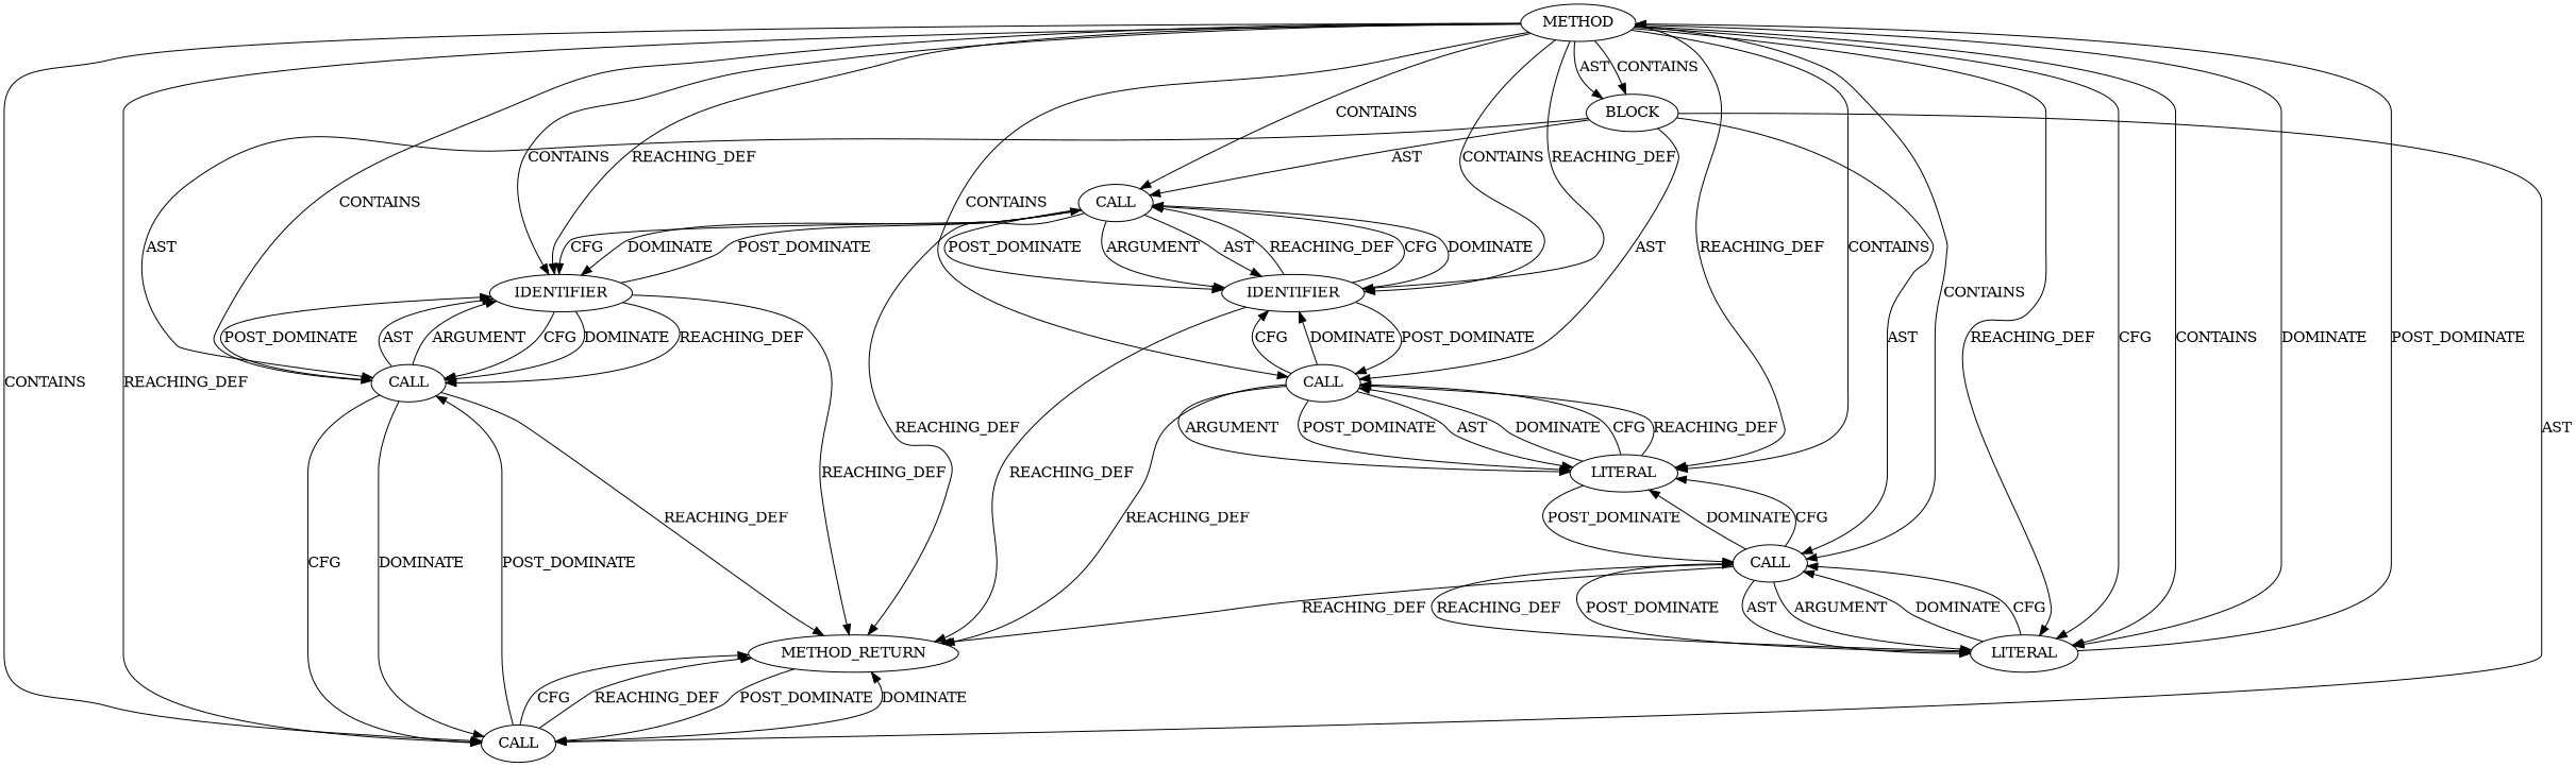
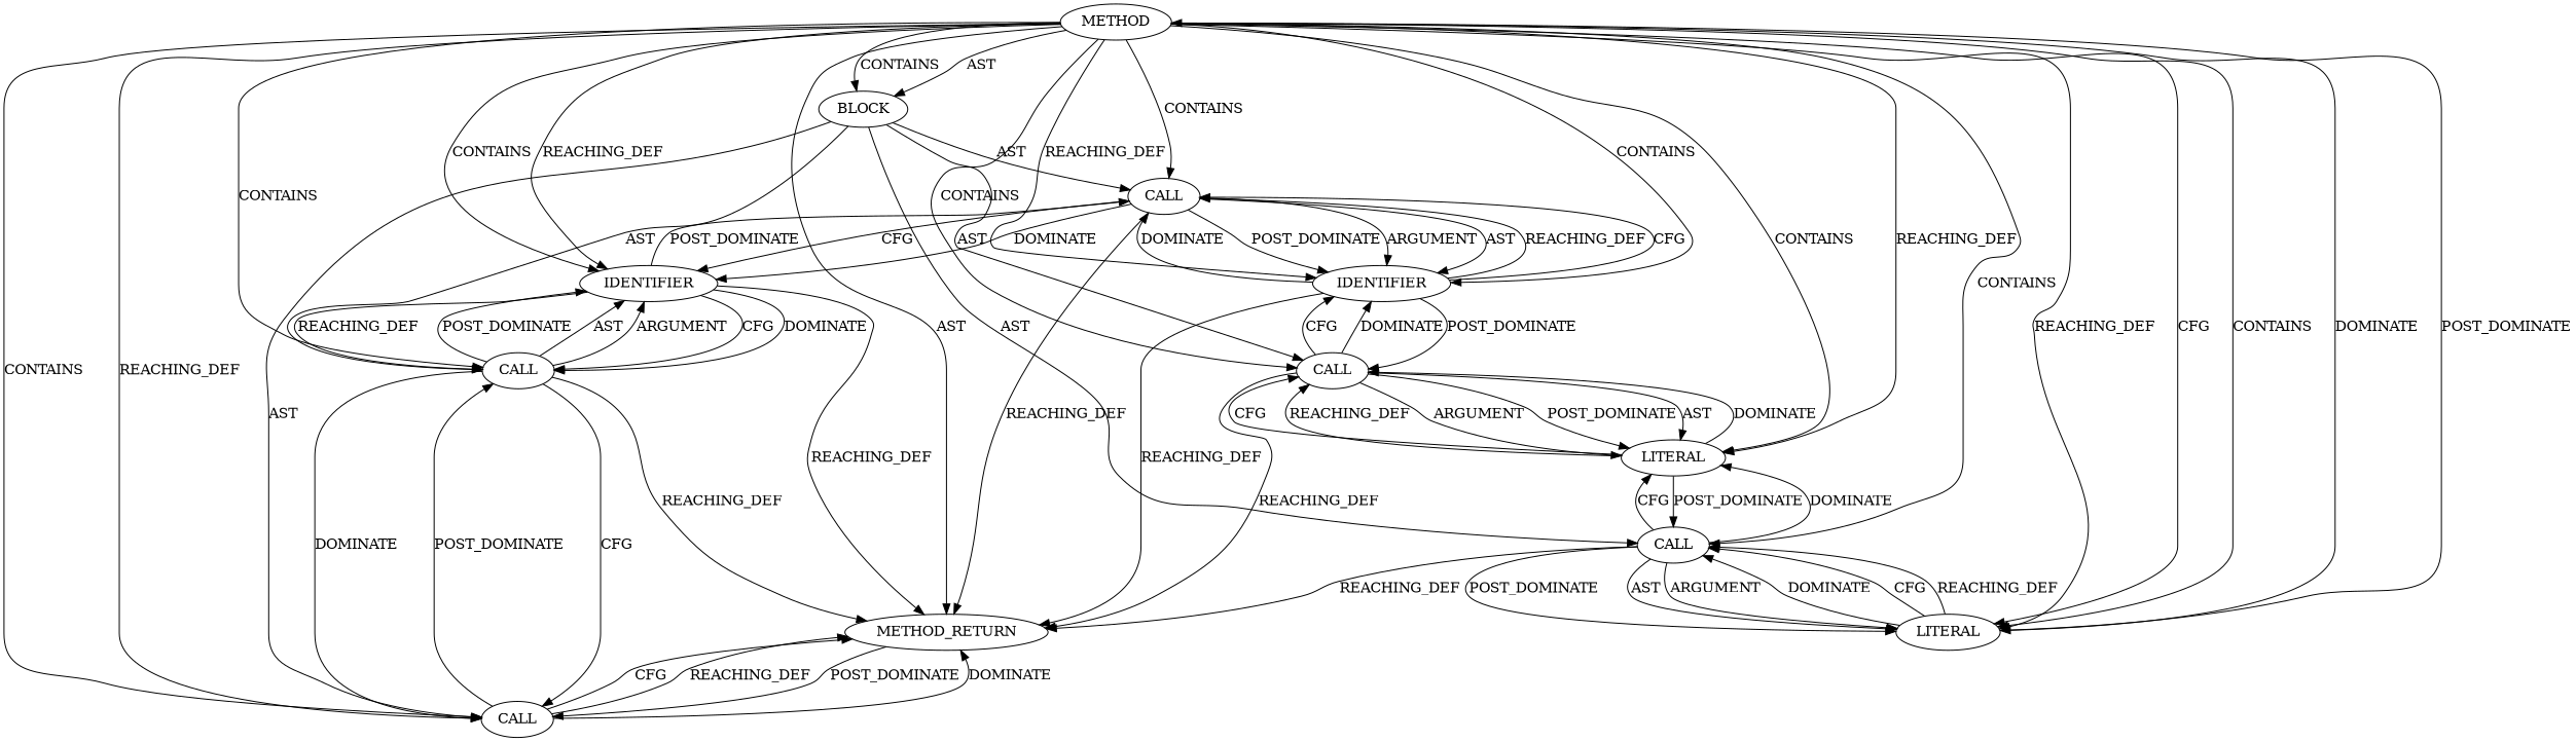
  digraph {
    node [CODE="<empty>" NAME="<operator>.arrayInitializer" ORDER=1 ARGUMENT_INDEX=-1 TYPE_FULL_NAME="<empty>"]
    n1 [AST_PARENT_FULL_NAME="<empty>" AST_PARENT_TYPE="<empty>" COLUMN_NUMBER=1 FILENAME="tls.h" FULL_NAME="tls_rec:<clinit>" IS_EXTERNAL=false LINE_NUMBER=111 NAME="<clinit>" ORDER=23 label=METHOD ARGUMENT_INDEX="" TYPE_FULL_NAME=""]
    n2 [CODE="aad_space[TLS_AAD_SPACE_SIZE]" COLUMN_NUMBER=7 DISPATCH_TYPE=STATIC_DISPATCH LINE_NUMBER=129 METHOD_FULL_NAME="<operator>.arrayInitializer" ORDER=3 label=CALL]
    n3 [ARGUMENT_INDEX=1 CODE=2 COLUMN_NUMBER=33 LINE_NUMBER=122 TYPE_FULL_NAME=int label=LITERAL NAME=""]
    n4 [ARGUMENT_INDEX=1 CODE=2 COLUMN_NUMBER=32 LINE_NUMBER=120 TYPE_FULL_NAME=int label=LITERAL NAME=""]
    n5 [ARGUMENT_INDEX=1 CODE=TLS_MAX_IV_SIZE COLUMN_NUMBER=13 LINE_NUMBER=130 NAME=TLS_MAX_IV_SIZE TYPE_FULL_NAME=ANY label=IDENTIFIER]
    n6 [CODE="aead_req_ctx[]" COLUMN_NUMBER=5 DISPATCH_TYPE=STATIC_DISPATCH LINE_NUMBER=132 METHOD_FULL_NAME="<operator>.arrayInitializer" ORDER=5 label=CALL]
    n7 [label=BLOCK NAME=""]
    n8 [CODE="sg_aead_out[2]" COLUMN_NUMBER=21 DISPATCH_TYPE=STATIC_DISPATCH LINE_NUMBER=122 METHOD_FULL_NAME="<operator>.arrayInitializer" ORDER=2 label=CALL]
    n9 [ARGUMENT_INDEX=1 CODE=TLS_AAD_SPACE_SIZE COLUMN_NUMBER=17 LINE_NUMBER=129 NAME=TLS_AAD_SPACE_SIZE TYPE_FULL_NAME=ANY label=IDENTIFIER]
    n10 [CODE=RET EVALUATION_STRATEGY=BY_VALUE ORDER=3 TYPE_FULL_NAME=ANY label=METHOD_RETURN NAME="" ARGUMENT_INDEX=""]
    n11 [CODE="iv_data[TLS_MAX_IV_SIZE]" COLUMN_NUMBER=5 DISPATCH_TYPE=STATIC_DISPATCH LINE_NUMBER=130 METHOD_FULL_NAME="<operator>.arrayInitializer" ORDER=4 label=CALL]
    n12 [CODE="sg_aead_in[2]" COLUMN_NUMBER=21 DISPATCH_TYPE=STATIC_DISPATCH LINE_NUMBER=120 METHOD_FULL_NAME="<operator>.arrayInitializer" label=CALL]
    n1 -> n2 [label=CONTAINS]
    n1 -> n3 [label=CONTAINS]
    n1 -> n3 [label=REACHING_DEF]
    n1 -> n4 [label=REACHING_DEF]
    n1 -> n4 [label=CFG]
    n1 -> n4 [label=CONTAINS]
    n1 -> n4 [label=DOMINATE]
    n1 -> n5 [label=REACHING_DEF]
    n1 -> n5 [label=CONTAINS]
    n1 -> n6 [label=CONTAINS]
    n1 -> n6 [label=REACHING_DEF]
    n1 -> n7 [label=AST]
    n1 -> n7 [label=CONTAINS]
    n1 -> n8 [label=CONTAINS]
    n1 -> n9 [label=REACHING_DEF]
    n1 -> n9 [label=CONTAINS]
+   n1 -> n10 [label=AST]
    n1 -> n11 [label=CONTAINS]
    n1 -> n12 [label=CONTAINS]
    n2 -> n5 [label=CFG]
    n2 -> n5 [label=DOMINATE]
    n2 -> n9 [label=POST_DOMINATE]
    n2 -> n9 [label=ARGUMENT]
    n2 -> n9 [label=AST]
    n2 -> n10 [VARIABLE="aad_space[TLS_AAD_SPACE_SIZE]" label=REACHING_DEF]
    n3 -> n8 [label=DOMINATE]
    n3 -> n8 [label=CFG]
    n3 -> n8 [VARIABLE=2 label=REACHING_DEF]
    n3 -> n12 [label=POST_DOMINATE]
    n4 -> n1 [label=POST_DOMINATE]
    n4 -> n12 [label=DOMINATE]
    n4 -> n12 [label=CFG]
    n4 -> n12 [VARIABLE=2 label=REACHING_DEF]
    n5 -> n2 [label=POST_DOMINATE]
    n5 -> n10 [VARIABLE=TLS_MAX_IV_SIZE label=REACHING_DEF]
    n5 -> n11 [label=CFG]
    n5 -> n11 [label=DOMINATE]
    n5 -> n11 [VARIABLE=TLS_MAX_IV_SIZE label=REACHING_DEF]
    n6 -> n10 [label=DOMINATE]
    n6 -> n10 [label=CFG]
    n6 -> n10 [VARIABLE="aead_req_ctx[]" label=REACHING_DEF]
    n6 -> n11 [label=POST_DOMINATE]
    n7 -> n2 [label=AST]
    n7 -> n6 [label=AST]
    n7 -> n8 [label=AST]
    n7 -> n11 [label=AST]
    n7 -> n12 [label=AST]
    n8 -> n3 [label=ARGUMENT]
    n8 -> n3 [label=POST_DOMINATE]
    n8 -> n3 [label=AST]
    n8 -> n9 [label=CFG]
    n8 -> n9 [label=DOMINATE]
    n8 -> n10 [VARIABLE="sg_aead_out[2]" label=REACHING_DEF]
    n9 -> n2 [VARIABLE=TLS_AAD_SPACE_SIZE label=REACHING_DEF]
    n9 -> n2 [label=CFG]
    n9 -> n2 [label=DOMINATE]
    n9 -> n8 [label=POST_DOMINATE]
    n9 -> n10 [VARIABLE=TLS_AAD_SPACE_SIZE label=REACHING_DEF]
    n10 -> n6 [label=POST_DOMINATE]
    n11 -> n5 [label=POST_DOMINATE]
    n11 -> n5 [label=AST]
    n11 -> n5 [label=ARGUMENT]
    n11 -> n6 [label=DOMINATE]
    n11 -> n6 [label=CFG]
    n11 -> n10 [VARIABLE="iv_data[TLS_MAX_IV_SIZE]" label=REACHING_DEF]
    n12 -> n3 [label=DOMINATE]
    n12 -> n3 [label=CFG]
    n12 -> n4 [label=POST_DOMINATE]
    n12 -> n4 [label=ARGUMENT]
    n12 -> n4 [label=AST]
    n12 -> n10 [VARIABLE="sg_aead_in[2]" label=REACHING_DEF]
  }
